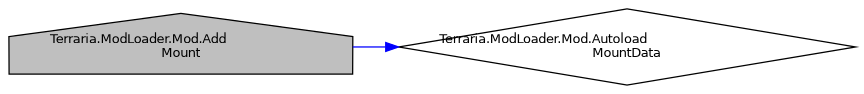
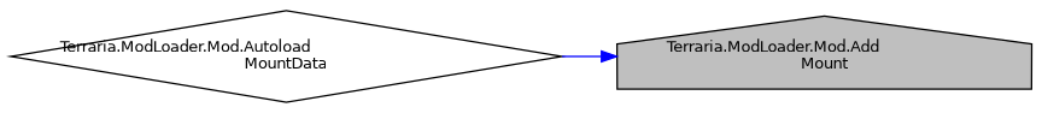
  digraph {
    rankdir=RL
    node [color=black fontname=Helvetica fontsize=10 style=filled]
    n1 [fillcolor=grey75 fontcolor=black height=0.2 label="Terraria.ModLoader.Mod.Add\lMount" shape=house width=0.4]
    n2 [fillcolor=white height=0.2 label="Terraria.ModLoader.Mod.Autoload\lMountData" shape=diamond width=0.4]
-   n2 -> n1 [color=blue dir=back fontname=Helvetica fontsize=10 labelfontname=Helvetica labelfontsize=10 style=solid]
+   n1 -> n2 [color=blue dir=back fontname=Helvetica fontsize=10 labelfontname=Helvetica labelfontsize=10 style=solid]
  }
